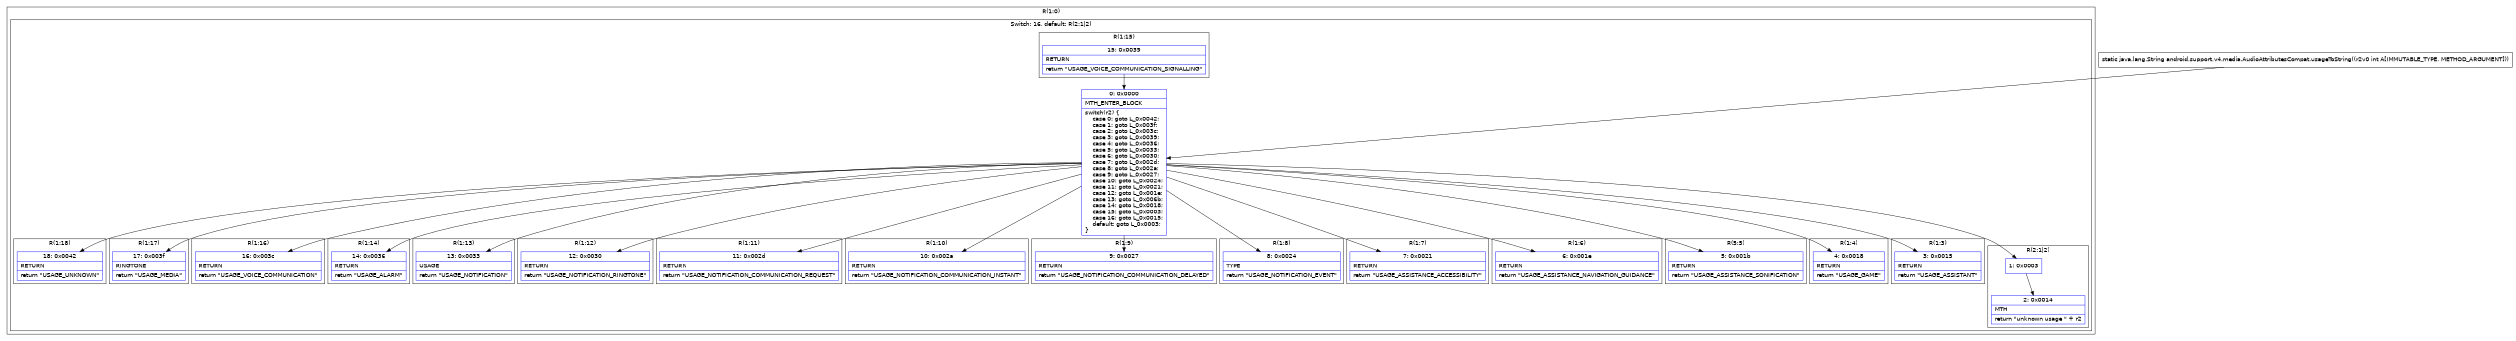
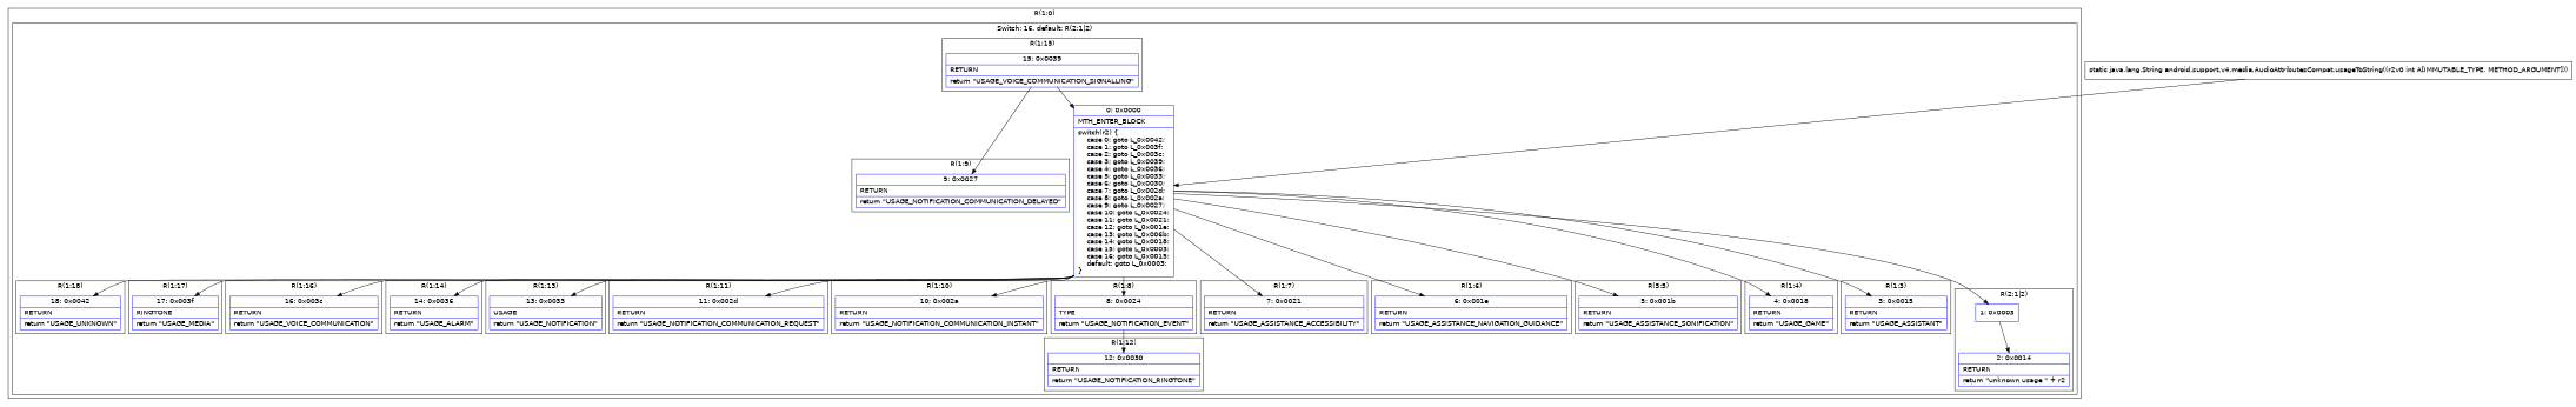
  digraph {
    fontname="DejaVu Sans"
    node [color=blue fontname="DejaVu Sans" shape=record]
    edge [fontname="DejaVu Sans"]
    n1 [label="{18\:\ 0x0042|RETURN\l|return \"USAGE_UNKNOWN\"\l}"]
    n2 [label="{17\:\ 0x003f|RINGTONE\l|return \"USAGE_MEDIA\"\l}"]
    n3 [label="{16\:\ 0x003c|RETURN\l|return \"USAGE_VOICE_COMMUNICATION\"\l}"]
    n4 [label="{15\:\ 0x0039|RETURN\l|return \"USAGE_VOICE_COMMUNICATION_SIGNALLING\"\l}"]
    n5 [label="{14\:\ 0x0036|RETURN\l|return \"USAGE_ALARM\"\l}"]
    n6 [label="{13\:\ 0x0033|USAGE\l|return \"USAGE_NOTIFICATION\"\l}"]
    n7 [label="{12\:\ 0x0030|RETURN\l|return \"USAGE_NOTIFICATION_RINGTONE\"\l}"]
    n8 [label="{11\:\ 0x002d|RETURN\l|return \"USAGE_NOTIFICATION_COMMUNICATION_REQUEST\"\l}"]
    n9 [label="{10\:\ 0x002a|RETURN\l|return \"USAGE_NOTIFICATION_COMMUNICATION_INSTANT\"\l}"]
    n10 [label="{9\:\ 0x0027|RETURN\l|return \"USAGE_NOTIFICATION_COMMUNICATION_DELAYED\"\l}"]
    n11 [label="{8\:\ 0x0024|TYPE\l|return \"USAGE_NOTIFICATION_EVENT\"\l}"]
    n12 [label="{7\:\ 0x0021|RETURN\l|return \"USAGE_ASSISTANCE_ACCESSIBILITY\"\l}"]
    n13 [label="{6\:\ 0x001e|RETURN\l|return \"USAGE_ASSISTANCE_NAVIGATION_GUIDANCE\"\l}"]
    n14 [label="{5\:\ 0x001b|RETURN\l|return \"USAGE_ASSISTANCE_SONIFICATION\"\l}"]
    n15 [label="{4\:\ 0x0018|RETURN\l|return \"USAGE_GAME\"\l}"]
    n16 [label="{3\:\ 0x0015|RETURN\l|return \"USAGE_ASSISTANT\"\l}"]
    n17 [label="{1\:\ 0x0003}"]
-   n18 [label="{2\:\ 0x0014|MTH\l|return \"unknown usage \" + r2\l}"]
+   n18 [label="{2\:\ 0x0014|RETURN\l|return \"unknown usage \" + r2\l}"]
    n19 [label="{0\:\ 0x0000|MTH_ENTER_BLOCK\l|switch(r2) \{\l    case 0: goto L_0x0042;\l    case 1: goto L_0x003f;\l    case 2: goto L_0x003c;\l    case 3: goto L_0x0039;\l    case 4: goto L_0x0036;\l    case 5: goto L_0x0033;\l    case 6: goto L_0x0030;\l    case 7: goto L_0x002d;\l    case 8: goto L_0x002a;\l    case 9: goto L_0x0027;\l    case 10: goto L_0x0024;\l    case 11: goto L_0x0021;\l    case 12: goto L_0x001e;\l    case 13: goto L_0x006b;\l    case 14: goto L_0x0018;\l    case 15: goto L_0x0003;\l    case 16: goto L_0x0015;\l    default: goto L_0x0003;\l\}\l}"]
    n20 [label="{static java.lang.String android.support.v4.media.AudioAttributesCompat.usageToString((r2v0 int A[IMMUTABLE_TYPE, METHOD_ARGUMENT])) }" color=""]
    subgraph cluster_1 {
      label="R(1:0)"
      subgraph cluster_2 {
        label="Switch: 16, default: R(2:1|2)"
        n19
        subgraph cluster_3 {
          label="R(1:18)"
          n1
        }
        subgraph cluster_4 {
          label="R(1:17)"
          n2
        }
        subgraph cluster_5 {
          label="R(1:16)"
          n3
        }
        subgraph cluster_6 {
          label="R(1:15)"
          n4
        }
        subgraph cluster_7 {
          label="R(1:14)"
          n5
        }
        subgraph cluster_8 {
          label="R(1:13)"
          n6
        }
        subgraph cluster_9 {
          label="R(1:12)"
          n7
        }
        subgraph cluster_10 {
          label="R(1:11)"
          n8
        }
        subgraph cluster_11 {
          label="R(1:10)"
          n9
        }
        subgraph cluster_12 {
          label="R(1:9)"
          n10
        }
        subgraph cluster_13 {
          label="R(1:8)"
          n11
        }
        subgraph cluster_14 {
          label="R(1:7)"
          n12
        }
        subgraph cluster_15 {
          label="R(1:6)"
          n13
        }
        subgraph cluster_16 {
          label="R(5:5)"
          n14
        }
        subgraph cluster_17 {
          label="R(1:4)"
          n15
        }
        subgraph cluster_18 {
          label="R(1:3)"
          n16
        }
        subgraph cluster_19 {
          label="R(2:1|2)"
          n17
          n18
        }
      }
    }
    n4 -> n19
    n17 -> n18
    n19 -> n1
    n19 -> n2
    n19 -> n3
    n19 -> n5
    n19 -> n6
-   n19 -> n7
+   n11 -> n7
    n19 -> n8
    n19 -> n9
-   n19 -> n10
+   n4 -> n10
    n19 -> n11
    n19 -> n12
    n19 -> n13
    n19 -> n14
    n19 -> n15
    n19 -> n16
    n19 -> n17
    n20 -> n19
  }
